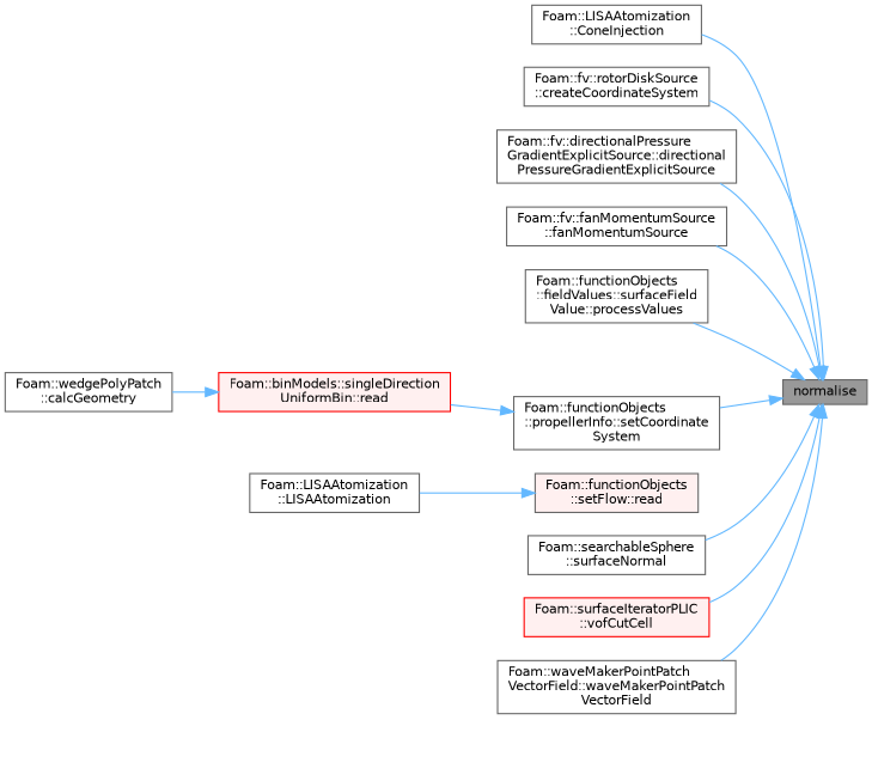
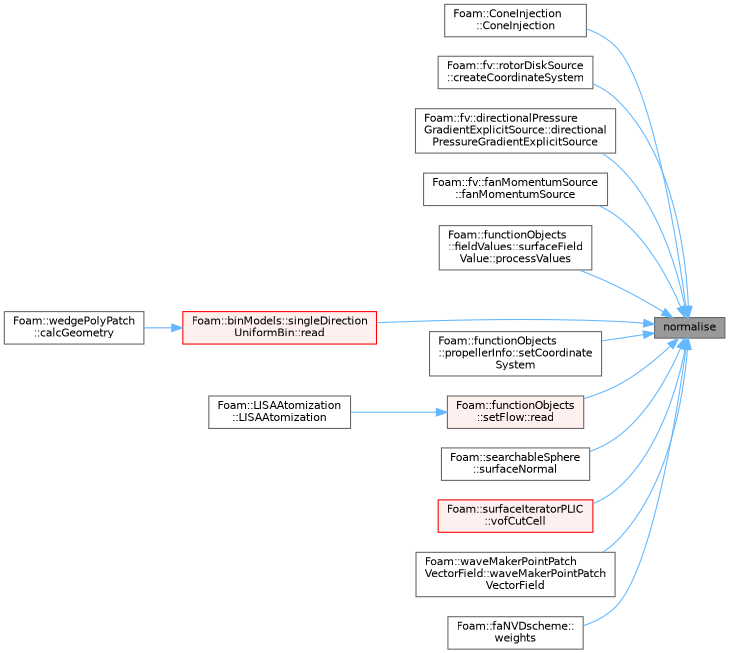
  digraph {
    rankdir=RL
    node [color=grey40 fillcolor=white fontname=Helvetica fontsize=10 shape=box style=filled]
    edge [color=steelblue1 dir=back fontname=Helvetica fontsize=10 labelfontname=Helvetica labelfontsize=10 style=solid]
    n1 [color=gray40 fillcolor=grey60 fontcolor=black height=0.2 label=normalise width=0.4]
-   n2 [height=0.2 label="Foam::LISAAtomization\l::ConeInjection" width=0.4]
+   n2 [height=0.2 label="Foam::ConeInjection\l::ConeInjection" width=0.4]
    n3 [height=0.2 label="Foam::fv::rotorDiskSource\l::createCoordinateSystem" width=0.4]
    n4 [height=0.2 label="Foam::fv::directionalPressure\lGradientExplicitSource::directional\lPressureGradientExplicitSource" width=0.4]
    n5 [height=0.2 label="Foam::fv::fanMomentumSource\l::fanMomentumSource" width=0.4]
    n6 [height=0.2 label="Foam::functionObjects\l::fieldValues::surfaceField\lValue::processValues" width=0.4]
    n7 [color=red fillcolor="#FFF0F0" height=0.2 label="Foam::binModels::singleDirection\lUniformBin::read" width=0.4]
    n8 [fillcolor="#FFF0F0" height=0.2 label="Foam::functionObjects\l::setFlow::read" width=0.4]
    n9 [height=0.2 label="Foam::functionObjects\l::propellerInfo::setCoordinate\lSystem" width=0.4]
    n10 [height=0.2 label="Foam::searchableSphere\l::surfaceNormal" width=0.4]
    n11 [color=red fillcolor="#FFF0F0" height=0.2 label="Foam::surfaceIteratorPLIC\l::vofCutCell" width=0.4]
    n12 [height=0.2 label="Foam::waveMakerPointPatch\lVectorField::waveMakerPointPatch\lVectorField" width=0.4]
+   n13 [height=0.2 label="Foam::faNVDscheme::\lweights" width=0.4]
    n14 [height=0.2 label="Foam::wedgePolyPatch\l::calcGeometry" width=0.4]
    n15 [height=0.2 label="Foam::LISAAtomization\l::LISAAtomization" width=0.4]
    n1 -> n2
    n1 -> n3
    n1 -> n4
    n1 -> n5
    n1 -> n6
-   n9 -> n7
+   n1 -> n7
+   n1 -> n8
    n1 -> n9
    n1 -> n10
    n1 -> n11
    n1 -> n12
+   n1 -> n13
    n7 -> n14
    n8 -> n15
  }
